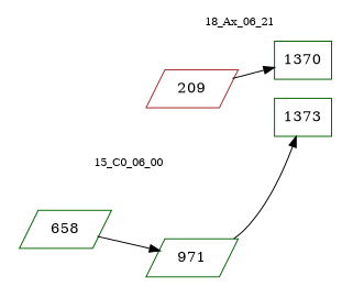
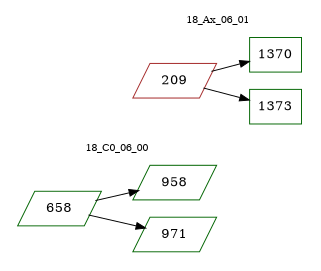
  digraph {
    rankdir=LR
    node [color=darkgreen shape=parallelogram]
    edge [color=black]
    n1 [color=brown label=209]
    n2 [label=1373 shape=box]
    n3 [label=1370 shape=box]
    n4 [label=658]
    n5 [label=971]
+   n6 [label=958]
    subgraph cluster_1 {
      color=white
      fontsize=10
-     label="18_Ax_06_21"
+     label="18_Ax_06_01"
      n1
      n2
      n3
    }
    subgraph cluster_2 {
      color=white
      fontsize=10
-     label="15_C0_06_00"
+     label="18_C0_06_00"
      n4
      n5
+     n6
    }
-   n5 -> n2
+   n1 -> n2
    n1 -> n3
    n4 -> n5
+   n4 -> n6
  }
